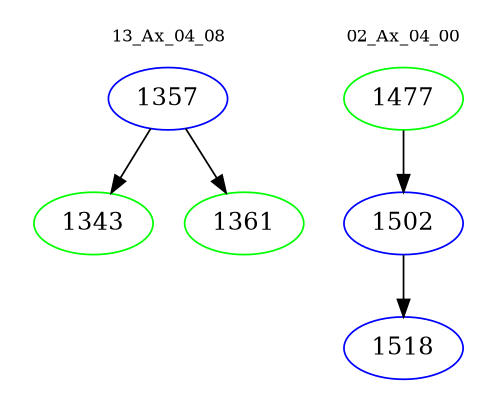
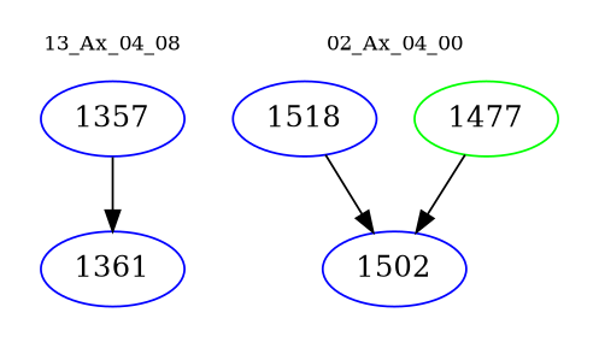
  digraph {
    node [color=blue]
    edge [color=black]
    n1 [label=1357]
-   n2 [color=green label=1343]
-   n3 [color=green label=1361]
+   n3 [label=1361]
    n4 [label=1502]
    n5 [color=green label=1477]
    n6 [label=1518]
    subgraph cluster_1 {
      color=white
      fontsize=10
      label="13_Ax_04_08"
      n1
-     n2
      n3
    }
    subgraph cluster_2 {
      color=white
      fontsize=10
      label="02_Ax_04_00"
      n4
      n5
      n6
    }
-   n1 -> n2
    n1 -> n3
-   n4 -> n6
+   n6 -> n4
    n5 -> n4
  }
